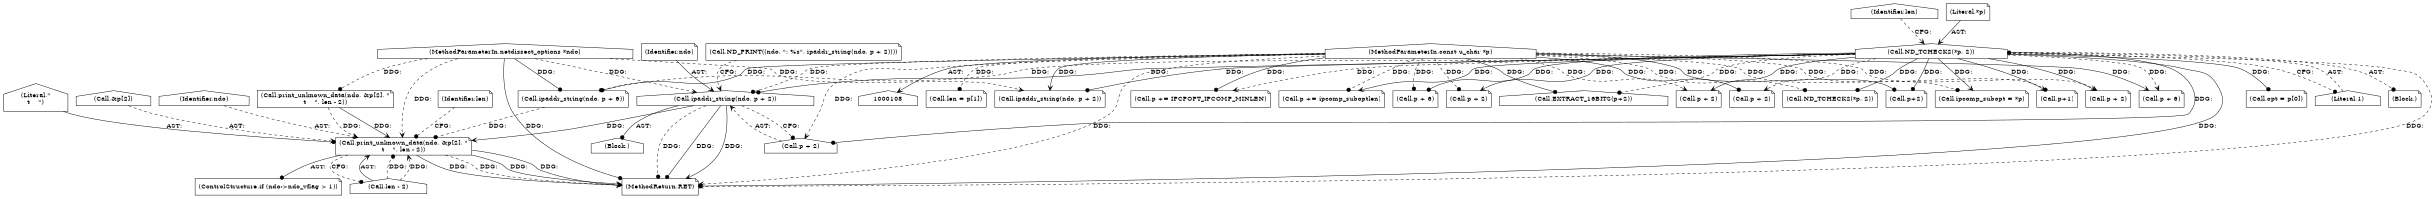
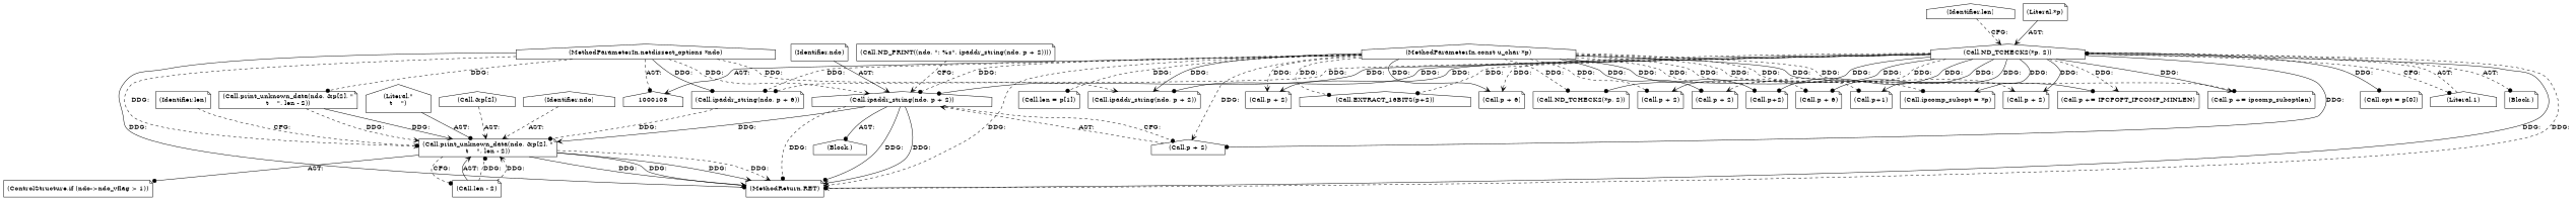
  digraph {
    node [shape=note]
    edge [arrowhead=dot style=dashed]
    n1 [label="(Call,ipaddr_string(ndo, p + 2))" shape=house]
    n2 [label="(Call,print_unknown_data(ndo, &p[2], \"\n\t    \", len - 2))"]
    n3 [label="(Call,p + 2)" shape=house]
    n4 [label="(Block,)" shape=house]
    n5 [label="(MethodReturn,RET)"]
    n6 [label="(ControlStructure,if (ndo->ndo_vflag > 1))"]
-   n7 [label="(Call,len - 2)" shape=house]
+   n7 [label="(Call,len - 2)"]
    n8 [label="(MethodParameterIn,netdissect_options *ndo)" shape=house]
    n9 [label="(Call,print_unknown_data(ndo, &p[2], \"\n\t    \", len - 2))"]
    n10 [label="(Call,ipaddr_string(ndo, p + 2))"]
    n11 [label="(Call,ipaddr_string(ndo, p + 6))"]
    1000108 [shape=house]
    n13 [label="(MethodParameterIn,const u_char *p)" shape=house]
    n14 [label="(Call,p += ipcomp_suboptlen)"]
    n15 [label="(Call,ND_TCHECK2(*p, 2))"]
    n16 [label="(Call,p+1)"]
    n17 [label="(Call,p += IPCPOPT_IPCOMP_MINLEN)"]
    n18 [label="(Call,p + 6)"]
    n19 [label="(Call,EXTRACT_16BITS(p+2))" shape=house]
    n20 [label="(Call,p+2)"]
    n21 [label="(Call,ipcomp_subopt = *p)"]
    n22 [label="(Call,p + 2)"]
    n23 [label="(Call,p + 6)"]
    n24 [label="(Call,p + 2)"]
    n25 [label="(Call,p + 2)"]
    n26 [label="(Call,p + 2)"]
    n27 [label="(Call,len = p[1])"]
    n28 [label="(Call,opt = p[0])"]
    n29 [label="(Call,ND_TCHECK2(*p, 2))" shape=house]
    n30 [label="(Literal,1)" shape=house]
    n31 [label="(Block,)"]
    n32 [label="(Identifier,len)" shape=house]
    n33 [label="(Literal,*p)"]
    n34 [label="(Identifier,len)"]
    n35 [label="(Literal,\"\n\t    \")" shape=house]
    n36 [label="(Call,&p[2])" shape=house]
    n37 [label="(Identifier,ndo)" shape=house]
    n38 [label="(Identifier,ndo)"]
    n39 [label="(Call,ND_PRINT((ndo, \": %s\", ipaddr_string(ndo, p + 2))))"]
    n1 -> n2 [arrowhead=vee label="DDG: " style=solid]
    n1 -> n3 [label="CFG: "]
    n1 -> n4 [label="AST: " style=solid]
    n1 -> n5 [label="DDG: " style=solid]
    n1 -> n5 [arrowhead=vee label="DDG: " style=solid]
    n1 -> n5 [label="DDG: "]
    n2 -> n5 [arrowhead=vee label="DDG: " style=solid]
    n2 -> n5 [arrowhead=vee label="DDG: "]
    n2 -> n5 [arrowhead=vee label="DDG: " style=solid]
    n2 -> n5 [arrowhead=vee label="DDG: " style=solid]
    n2 -> n6 [label="AST: " style=solid]
    n2 -> n7 [label="CFG: "]
    n3 -> n1 [arrowhead=vee label="AST: "]
    n7 -> n2 [arrowhead=vee label="AST: " style=solid]
    n7 -> n2 [label="DDG: "]
    n7 -> n2 [arrowhead=vee label="DDG: "]
    n8 -> n1 [arrowhead=vee label="DDG: "]
    n8 -> n2 [arrowhead=vee label="DDG: "]
    n8 -> n5 [label="DDG: " style=solid]
    n8 -> n9 [label="DDG: "]
    n8 -> n10 [arrowhead=vee label="DDG: "]
    n8 -> n11 [label="DDG: " style=solid]
+   n8 -> 1000108 [label="AST: "]
    n9 -> n2 [arrowhead=vee label="DDG: " style=solid]
    n9 -> n2 [arrowhead=vee label="DDG: "]
    n11 -> n2 [label="DDG: "]
    n13 -> n1 [label="DDG: "]
    n13 -> n3 [arrowhead=vee label="DDG: "]
    n13 -> n5 [arrowhead=vee label="DDG: "]
    n13 -> n10 [arrowhead=vee label="DDG: " style=solid]
-   n13 -> n11 [label="DDG: " style=solid]
+   n13 -> n11 [label="DDG: "]
    n13 -> 1000108 [arrowhead=vee label="AST: " style=solid]
    n13 -> n14 [label="DDG: "]
    n13 -> n15 [label="DDG: "]
    n13 -> n16 [label="DDG: "]
    n13 -> n17 [label="DDG: " style=solid]
    n13 -> n18 [label="DDG: "]
-   n13 -> n19 [label="DDG: " style=solid]
+   n13 -> n19 [label="DDG: "]
    n13 -> n20 [label="DDG: " style=solid]
    n13 -> n21 [label="DDG: "]
    n13 -> n22 [arrowhead=vee label="DDG: "]
    n13 -> n23 [arrowhead=vee label="DDG: " style=solid]
    n13 -> n24 [label="DDG: "]
    n13 -> n25 [arrowhead=vee label="DDG: "]
    n13 -> n26 [label="DDG: " style=solid]
    n13 -> n27 [label="DDG: "]
    n29 -> n1 [label="DDG: " style=solid]
    n29 -> n3 [label="DDG: " style=solid]
    n29 -> n5 [arrowhead=vee label="DDG: " style=solid]
    n29 -> n5 [label="DDG: "]
    n29 -> n10 [label="DDG: " style=solid]
    n29 -> n11 [label="DDG: "]
    n29 -> n14 [arrowhead=vee label="DDG: " style=solid]
    n29 -> n15 [label="DDG: " style=solid]
    n29 -> n16 [arrowhead=vee label="DDG: " style=solid]
    n29 -> n17 [arrowhead=vee label="DDG: "]
    n29 -> n18 [label="DDG: " style=solid]
    n29 -> n19 [label="DDG: "]
    n29 -> n20 [label="DDG: " style=solid]
    n29 -> n21 [arrowhead=vee label="DDG: " style=solid]
    n29 -> n22 [arrowhead=vee label="DDG: " style=solid]
    n29 -> n23 [arrowhead=vee label="DDG: "]
    n29 -> n24 [arrowhead=vee label="DDG: " style=solid]
    n29 -> n25 [arrowhead=vee label="DDG: " style=solid]
    n29 -> n26 [arrowhead=vee label="DDG: "]
    n29 -> n28 [label="DDG: " style=solid]
    n29 -> n30 [label="CFG: "]
    n29 -> n31 [label="AST: "]
    n30 -> n29 [label="AST: "]
    n32 -> n29 [arrowhead=vee label="CFG: "]
    n33 -> n29 [arrowhead=vee label="AST: " style=solid]
    n34 -> n2 [label="CFG: "]
    n35 -> n2 [label="AST: " style=solid]
    n36 -> n2 [arrowhead=vee label="AST: "]
    n37 -> n2 [arrowhead=vee label="AST: "]
    n38 -> n1 [arrowhead=vee label="AST: " style=solid]
    n39 -> n1 [arrowhead=vee label="CFG: "]
  }
